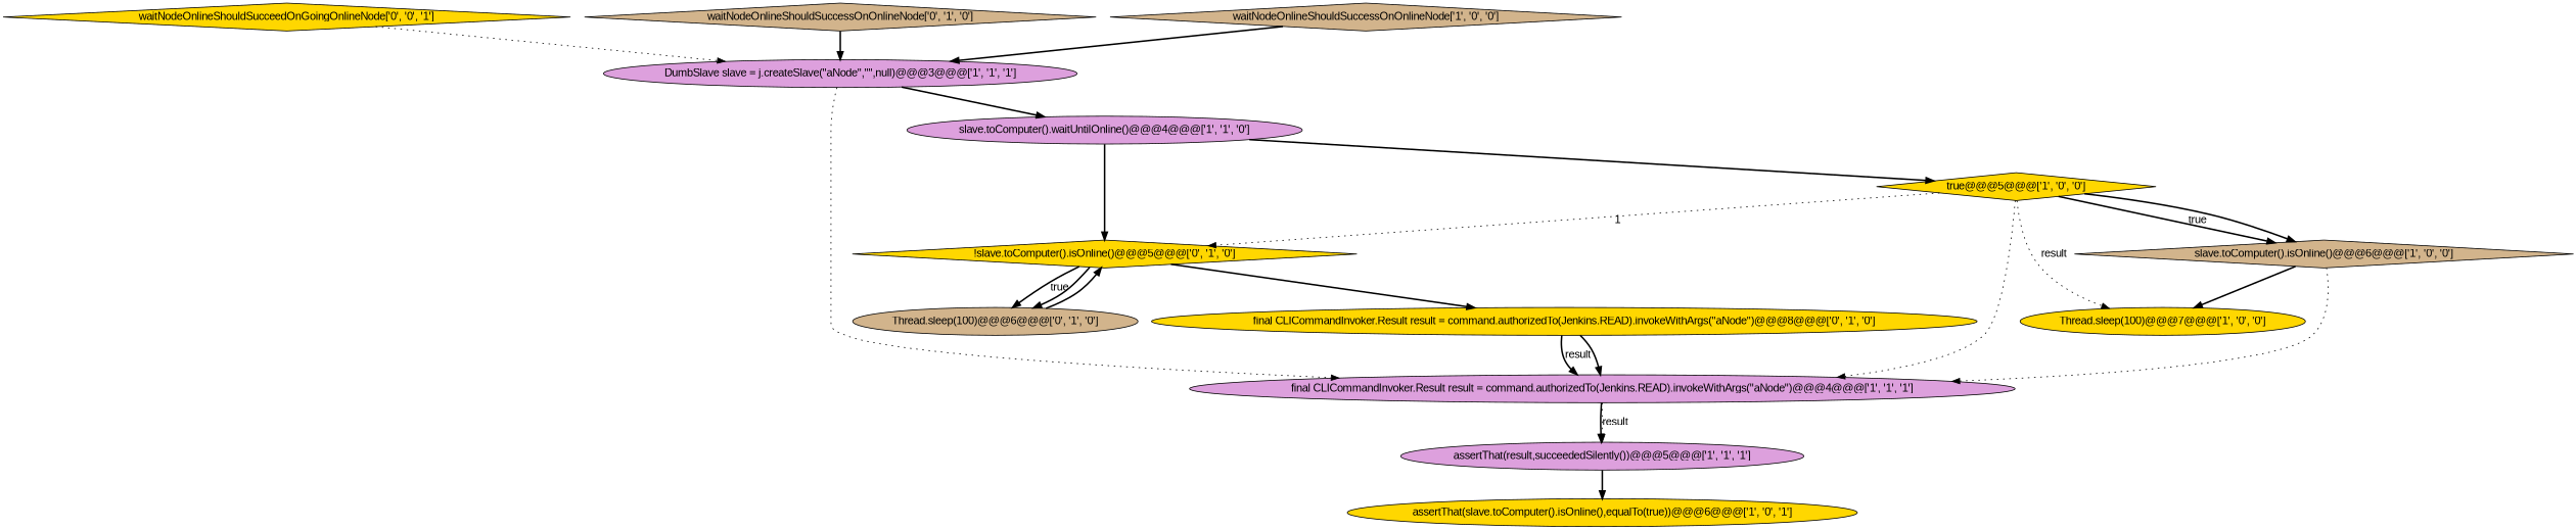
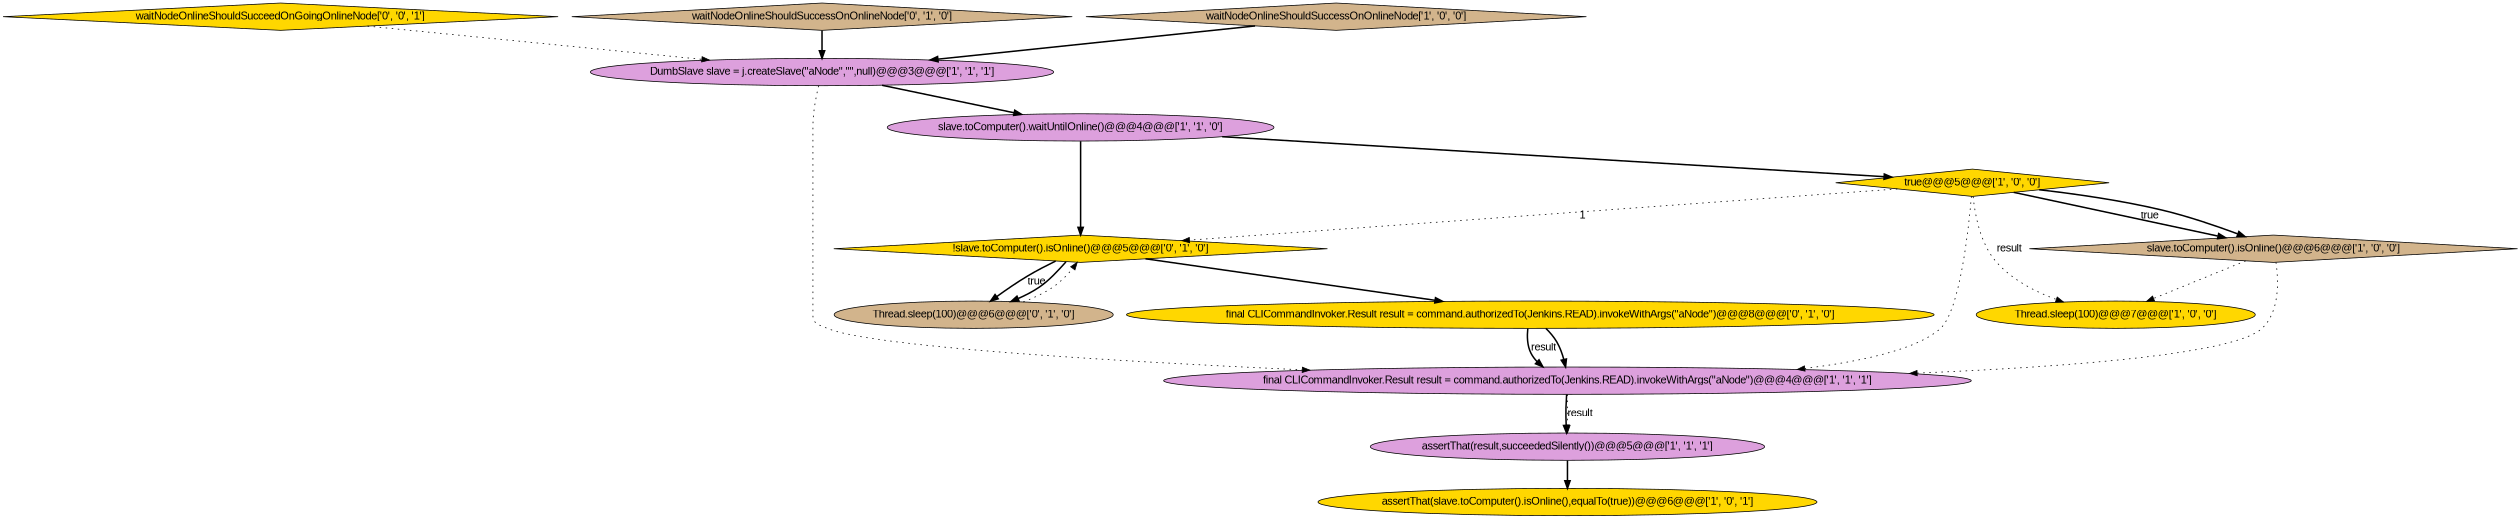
  digraph {
    fontname="Liberation Sans"
    node [fillcolor=gold fontname="Liberation Sans" shape=ellipse style=filled]
    edge [fontname="Liberation Sans" style=bold]
    n1 [label="!slave.toComputer().isOnline()@@@5@@@['0', '1', '0']" shape=diamond]
    n2 [fillcolor=tan label="Thread.sleep(100)@@@6@@@['0', '1', '0']"]
    n3 [label="final CLICommandInvoker.Result result = command.authorizedTo(Jenkins.READ).invokeWithArgs(\"aNode\")@@@8@@@['0', '1', '0']"]
    n4 [fillcolor=plum label="final CLICommandInvoker.Result result = command.authorizedTo(Jenkins.READ).invokeWithArgs(\"aNode\")@@@4@@@['1', '1', '1']"]
    n5 [label="true@@@5@@@['1', '0', '0']" shape=diamond]
    n6 [label="Thread.sleep(100)@@@7@@@['1', '0', '0']"]
    n7 [fillcolor=tan label="slave.toComputer().isOnline()@@@6@@@['1', '0', '0']" shape=diamond]
    n8 [fillcolor=plum label="assertThat(result,succeededSilently())@@@5@@@['1', '1', '1']"]
    n9 [label="waitNodeOnlineShouldSucceedOnGoingOnlineNode['0', '0', '1']" shape=diamond]
    n10 [fillcolor=plum label="DumbSlave slave = j.createSlave(\"aNode\",\"\",null)@@@3@@@['1', '1', '1']"]
    n11 [fillcolor=plum label="slave.toComputer().waitUntilOnline()@@@4@@@['1', '1', '0']"]
    n12 [label="assertThat(slave.toComputer().isOnline(),equalTo(true))@@@6@@@['1', '0', '1']"]
    n13 [fillcolor=tan label="waitNodeOnlineShouldSuccessOnOnlineNode['0', '1', '0']" shape=diamond]
    n14 [fillcolor=tan label="waitNodeOnlineShouldSuccessOnOnlineNode['1', '0', '0']" shape=diamond]
    n1 -> n2 [label=true]
    n1 -> n2
    n1 -> n3
-   n2 -> n1
+   n2 -> n1 [style=dotted]
    n3 -> n4 [label=result]
    n3 -> n4
    n4 -> n8
    n4 -> n8 [label=result style=dotted]
    n5 -> n1 [label=1 style=dotted]
    n5 -> n4 [style=dotted]
    n5 -> n6 [label=result style=dotted]
    n5 -> n7 [label=true]
    n5 -> n7
    n7 -> n4 [style=dotted]
-   n7 -> n6
+   n7 -> n6 [style=dotted]
    n8 -> n12
    n9 -> n10 [style=dotted]
    n10 -> n4 [style=dotted]
    n10 -> n11
    n11 -> n1
    n11 -> n5
    n13 -> n10
    n14 -> n10
  }
